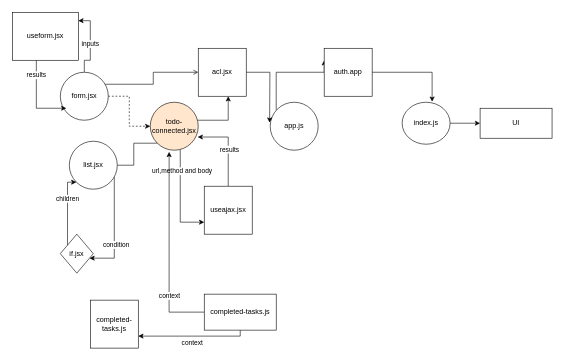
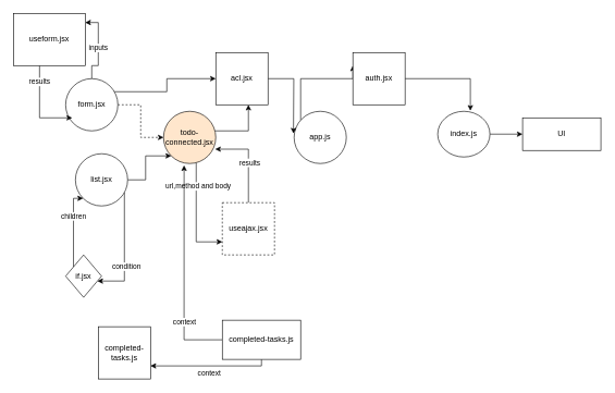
  <mxCell id="0" />
  <mxCell id="1" parent="0" />
  <mxCell id="2" style="edgeStyle=orthogonalEdgeStyle;rounded=0;orthogonalLoop=1;jettySize=auto;html=1;exitX=1;exitY=0.5;exitDx=0;exitDy=0;dashed=1;" parent="1" source="6" target="14" edge="1"><mxGeometry relative="1" as="geometry" /></mxCell>
  <mxCell id="3" style="edgeStyle=orthogonalEdgeStyle;rounded=0;orthogonalLoop=1;jettySize=auto;html=1;entryX=1;entryY=0.175;entryDx=0;entryDy=0;entryPerimeter=0;" parent="1" source="6" target="25" edge="1"><mxGeometry relative="1" as="geometry" /></mxCell>
  <mxCell id="4" value="inputs" style="edgeLabel;html=1;align=center;verticalAlign=middle;resizable=0;points=[];" parent="3" vertex="1" connectable="0"><mxGeometry y="1" relative="1" as="geometry"><mxPoint as="offset" /></mxGeometry></mxCell>
- <mxCell id="5" style="edgeStyle=orthogonalEdgeStyle;rounded=0;orthogonalLoop=1;jettySize=auto;html=1;endArrow=open;" edge="1" parent="1" source="6" target="38"><mxGeometry relative="1" as="geometry"><Array as="points"><mxPoint x="255" y="140" /><mxPoint x="255" y="120" /></Array></mxGeometry></mxCell>
+ <mxCell id="5" style="edgeStyle=orthogonalEdgeStyle;rounded=0;orthogonalLoop=1;jettySize=auto;html=1;" edge="1" parent="1" source="6" target="38"><mxGeometry relative="1" as="geometry"><Array as="points"><mxPoint x="255" y="140" /><mxPoint x="255" y="120" /></Array></mxGeometry></mxCell>
  <mxCell id="6" value="form.jsx" style="ellipse;whiteSpace=wrap;html=1;aspect=fixed;" parent="1" vertex="1"><mxGeometry x="100" y="120" width="80" height="80" as="geometry" /></mxCell>
- <mxCell id="7" style="edgeStyle=orthogonalEdgeStyle;rounded=0;orthogonalLoop=1;jettySize=auto;html=1;entryX=0;entryY=1;entryDx=0;entryDy=0;endArrow=none;" parent="1" source="10" target="14" edge="1"><mxGeometry relative="1" as="geometry" /></mxCell>
+ <mxCell id="7" style="edgeStyle=orthogonalEdgeStyle;rounded=0;orthogonalLoop=1;jettySize=auto;html=1;entryX=0;entryY=1;entryDx=0;entryDy=0;" parent="1" source="10" target="14" edge="1"><mxGeometry relative="1" as="geometry" /></mxCell>
  <mxCell id="8" style="edgeStyle=orthogonalEdgeStyle;rounded=0;orthogonalLoop=1;jettySize=auto;html=1;" parent="1" source="10" target="17" edge="1"><mxGeometry relative="1" as="geometry"><Array as="points"><mxPoint x="190" y="290" /><mxPoint x="190" y="430" /></Array></mxGeometry></mxCell>
  <mxCell id="9" value="condition" style="edgeLabel;html=1;align=center;verticalAlign=middle;resizable=0;points=[];" parent="8" vertex="1" connectable="0"><mxGeometry x="0.274" y="2" relative="1" as="geometry"><mxPoint as="offset" /></mxGeometry></mxCell>
  <mxCell id="10" value="list.jsx" style="ellipse;whiteSpace=wrap;html=1;aspect=fixed;" parent="1" vertex="1"><mxGeometry x="115" y="235" width="80" height="80" as="geometry" /></mxCell>
  <mxCell id="11" style="edgeStyle=orthogonalEdgeStyle;rounded=0;orthogonalLoop=1;jettySize=auto;html=1;entryX=0;entryY=0.75;entryDx=0;entryDy=0;" parent="1" source="14" target="28" edge="1"><mxGeometry relative="1" as="geometry"><Array as="points"><mxPoint x="300" y="370" /></Array></mxGeometry></mxCell>
  <mxCell id="12" value="url,method and body" style="edgeLabel;html=1;align=center;verticalAlign=middle;resizable=0;points=[];" parent="11" vertex="1" connectable="0"><mxGeometry x="-0.55" y="2" relative="1" as="geometry"><mxPoint as="offset" /></mxGeometry></mxCell>
  <mxCell id="13" style="edgeStyle=orthogonalEdgeStyle;rounded=0;orthogonalLoop=1;jettySize=auto;html=1;" edge="1" parent="1" source="14"><mxGeometry relative="1" as="geometry"><mxPoint x="380" y="160" as="targetPoint" /><Array as="points"><mxPoint x="380" y="200" /></Array></mxGeometry></mxCell>
  <mxCell id="14" value="todo-connected.jsx" style="ellipse;whiteSpace=wrap;html=1;aspect=fixed;fillColor=#ffe6cc;" parent="1" vertex="1"><mxGeometry x="250" y="170" width="80" height="80" as="geometry" /></mxCell>
  <mxCell id="15" style="edgeStyle=orthogonalEdgeStyle;rounded=0;orthogonalLoop=1;jettySize=auto;html=1;entryX=0;entryY=1;entryDx=0;entryDy=0;" parent="1" source="17" target="10" edge="1"><mxGeometry relative="1" as="geometry"><Array as="points"><mxPoint x="112" y="430" /></Array></mxGeometry></mxCell>
  <mxCell id="16" value="children" style="edgeLabel;html=1;align=center;verticalAlign=middle;resizable=0;points=[];" parent="15" vertex="1" connectable="0"><mxGeometry x="0.303" y="1" relative="1" as="geometry"><mxPoint as="offset" /></mxGeometry></mxCell>
  <mxCell id="17" value="if.jsx" style="rhombus;whiteSpace=wrap;html=1;" parent="1" vertex="1"><mxGeometry x="100" y="390" width="55" height="65" as="geometry" /></mxCell>
  <mxCell id="18" style="edgeStyle=orthogonalEdgeStyle;rounded=0;orthogonalLoop=1;jettySize=auto;html=1;entryX=0;entryY=0.25;entryDx=0;entryDy=0;" edge="1" parent="1" source="19" target="36"><mxGeometry relative="1" as="geometry"><Array as="points"><mxPoint x="460" y="120" /><mxPoint x="540" y="120" /></Array></mxGeometry></mxCell>
  <mxCell id="19" value="app.js" style="ellipse;whiteSpace=wrap;html=1;aspect=fixed;" parent="1" vertex="1"><mxGeometry x="450" y="170" width="80" height="80" as="geometry" /></mxCell>
  <mxCell id="20" value="" style="edgeStyle=orthogonalEdgeStyle;rounded=0;orthogonalLoop=1;jettySize=auto;html=1;" parent="1" source="21" target="22" edge="1"><mxGeometry relative="1" as="geometry" /></mxCell>
  <mxCell id="21" value="index.js" style="ellipse;whiteSpace=wrap;html=1;aspect=fixed;" parent="1" vertex="1"><mxGeometry x="670" y="170" width="80" height="70" as="geometry" /></mxCell>
  <mxCell id="22" value="UI" style="whiteSpace=wrap;html=1;" parent="1" vertex="1"><mxGeometry x="800" y="180" width="120" height="50" as="geometry" /></mxCell>
  <mxCell id="23" style="edgeStyle=orthogonalEdgeStyle;rounded=0;orthogonalLoop=1;jettySize=auto;html=1;" parent="1" source="25" edge="1"><mxGeometry relative="1" as="geometry"><mxPoint x="110" y="180" as="targetPoint" /><Array as="points"><mxPoint x="60" y="180" /></Array></mxGeometry></mxCell>
  <mxCell id="24" value="results" style="edgeLabel;html=1;align=center;verticalAlign=middle;resizable=0;points=[];" parent="23" vertex="1" connectable="0"><mxGeometry x="-0.633" y="-1" relative="1" as="geometry"><mxPoint as="offset" /></mxGeometry></mxCell>
  <mxCell id="25" value="useform.jsx" style="whiteSpace=wrap;html=1;aspect=fixed;" parent="1" vertex="1"><mxGeometry x="20" y="20" width="110" height="80" as="geometry" /></mxCell>
  <mxCell id="26" style="edgeStyle=orthogonalEdgeStyle;rounded=0;orthogonalLoop=1;jettySize=auto;html=1;entryX=0.988;entryY=0.725;entryDx=0;entryDy=0;entryPerimeter=0;" parent="1" source="28" target="14" edge="1"><mxGeometry relative="1" as="geometry"><Array as="points"><mxPoint x="380" y="228" /></Array></mxGeometry></mxCell>
  <mxCell id="27" value="results" style="edgeLabel;html=1;align=center;verticalAlign=middle;resizable=0;points=[];" parent="26" vertex="1" connectable="0"><mxGeometry x="-0.067" y="-1" relative="1" as="geometry"><mxPoint as="offset" /></mxGeometry></mxCell>
- <mxCell id="28" value="useajax.jsx" style="whiteSpace=wrap;html=1;aspect=fixed;" parent="1" vertex="1"><mxGeometry x="340" y="310" width="80" height="80" as="geometry" /></mxCell>
+ <mxCell id="28" value="useajax.jsx" style="whiteSpace=wrap;html=1;aspect=fixed;dashed=1;" parent="1" vertex="1"><mxGeometry x="340" y="310" width="80" height="80" as="geometry" /></mxCell>
  <mxCell id="29" style="edgeStyle=orthogonalEdgeStyle;rounded=0;orthogonalLoop=1;jettySize=auto;html=1;entryX=0.393;entryY=1.034;entryDx=0;entryDy=0;entryPerimeter=0;" parent="1" source="33" target="14" edge="1"><mxGeometry relative="1" as="geometry" /></mxCell>
  <mxCell id="30" value="context" style="edgeLabel;html=1;align=center;verticalAlign=middle;resizable=0;points=[];" parent="29" vertex="1" connectable="0"><mxGeometry x="-0.473" relative="1" as="geometry"><mxPoint as="offset" /></mxGeometry></mxCell>
  <mxCell id="31" style="edgeStyle=orthogonalEdgeStyle;rounded=0;orthogonalLoop=1;jettySize=auto;html=1;" parent="1" source="33" edge="1"><mxGeometry relative="1" as="geometry"><mxPoint x="230" y="560" as="targetPoint" /><Array as="points"><mxPoint x="400" y="560" /></Array></mxGeometry></mxCell>
  <mxCell id="32" value="context" style="edgeLabel;html=1;align=center;verticalAlign=middle;resizable=0;points=[];" parent="31" vertex="1" connectable="0"><mxGeometry x="-0.405" relative="1" as="geometry"><mxPoint x="-37" y="10" as="offset" /></mxGeometry></mxCell>
  <mxCell id="33" value="completed-tasks.js" style="rounded=0;whiteSpace=wrap;html=1;" parent="1" vertex="1"><mxGeometry x="340" y="490" width="120" height="60" as="geometry" /></mxCell>
  <mxCell id="34" value="completed-tasks.js" style="whiteSpace=wrap;html=1;aspect=fixed;" parent="1" vertex="1"><mxGeometry x="150" y="500" width="80" height="80" as="geometry" /></mxCell>
  <mxCell id="35" style="edgeStyle=orthogonalEdgeStyle;rounded=0;orthogonalLoop=1;jettySize=auto;html=1;entryX=0.625;entryY=-0.012;entryDx=0;entryDy=0;entryPerimeter=0;" edge="1" parent="1" source="36" target="21"><mxGeometry relative="1" as="geometry" /></mxCell>
- <mxCell id="36" value="auth.app" style="whiteSpace=wrap;html=1;aspect=fixed;" vertex="1" parent="1"><mxGeometry x="540" y="80" width="80" height="80" as="geometry" /></mxCell>
+ <mxCell id="36" value="auth.jsx" style="whiteSpace=wrap;html=1;aspect=fixed;" vertex="1" parent="1"><mxGeometry x="540" y="80" width="80" height="80" as="geometry" /></mxCell>
  <mxCell id="37" style="edgeStyle=orthogonalEdgeStyle;rounded=0;orthogonalLoop=1;jettySize=auto;html=1;" edge="1" parent="1" source="38"><mxGeometry relative="1" as="geometry"><mxPoint x="449" y="204" as="targetPoint" /></mxGeometry></mxCell>
  <mxCell id="38" value="acl.jsx" style="whiteSpace=wrap;html=1;aspect=fixed;" vertex="1" parent="1"><mxGeometry x="330" y="80" width="80" height="80" as="geometry" /></mxCell>
